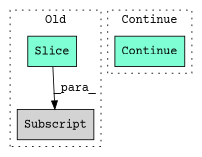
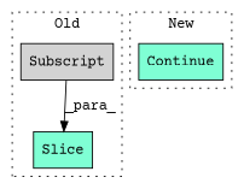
  digraph {
    fontname="Courier Prime"
    node [shape=box style=filled fillcolor=aquamarine fontname="Courier Prime"]
    n1 [a=80 l=9 label=Slice s=29754]
    n2 [a=63 l="19,0" label=Subscript s="29745,0" fillcolor=lightgrey]
    n3 [a=43 l=8 label=Continue s=28312]
    subgraph cluster_1 {
      label=Old
      style=dotted
      n1
      n2
    }
    subgraph cluster_2 {
-     label=Continue
+     label=New
      style=dotted
      n3
    }
-   n1 -> n2 [label=_para_ fontname="Courier Prime"]
+   n2 -> n1 [label=_para_ fontname="Courier Prime"]
  }
